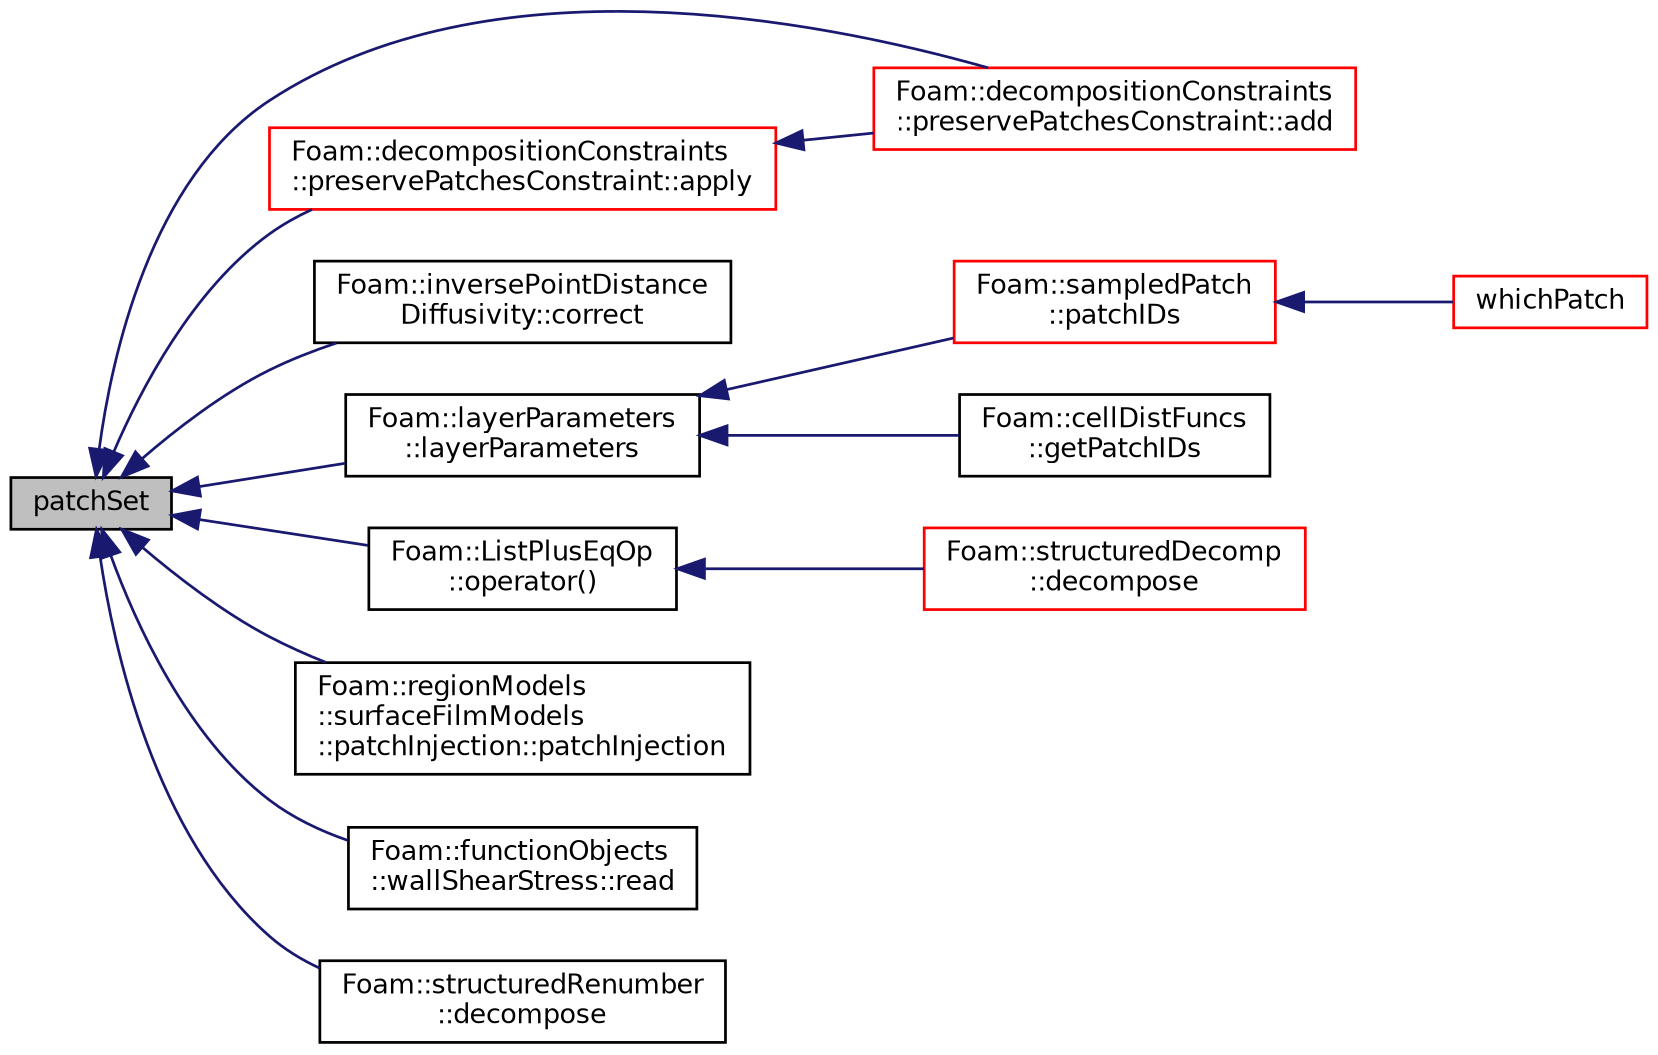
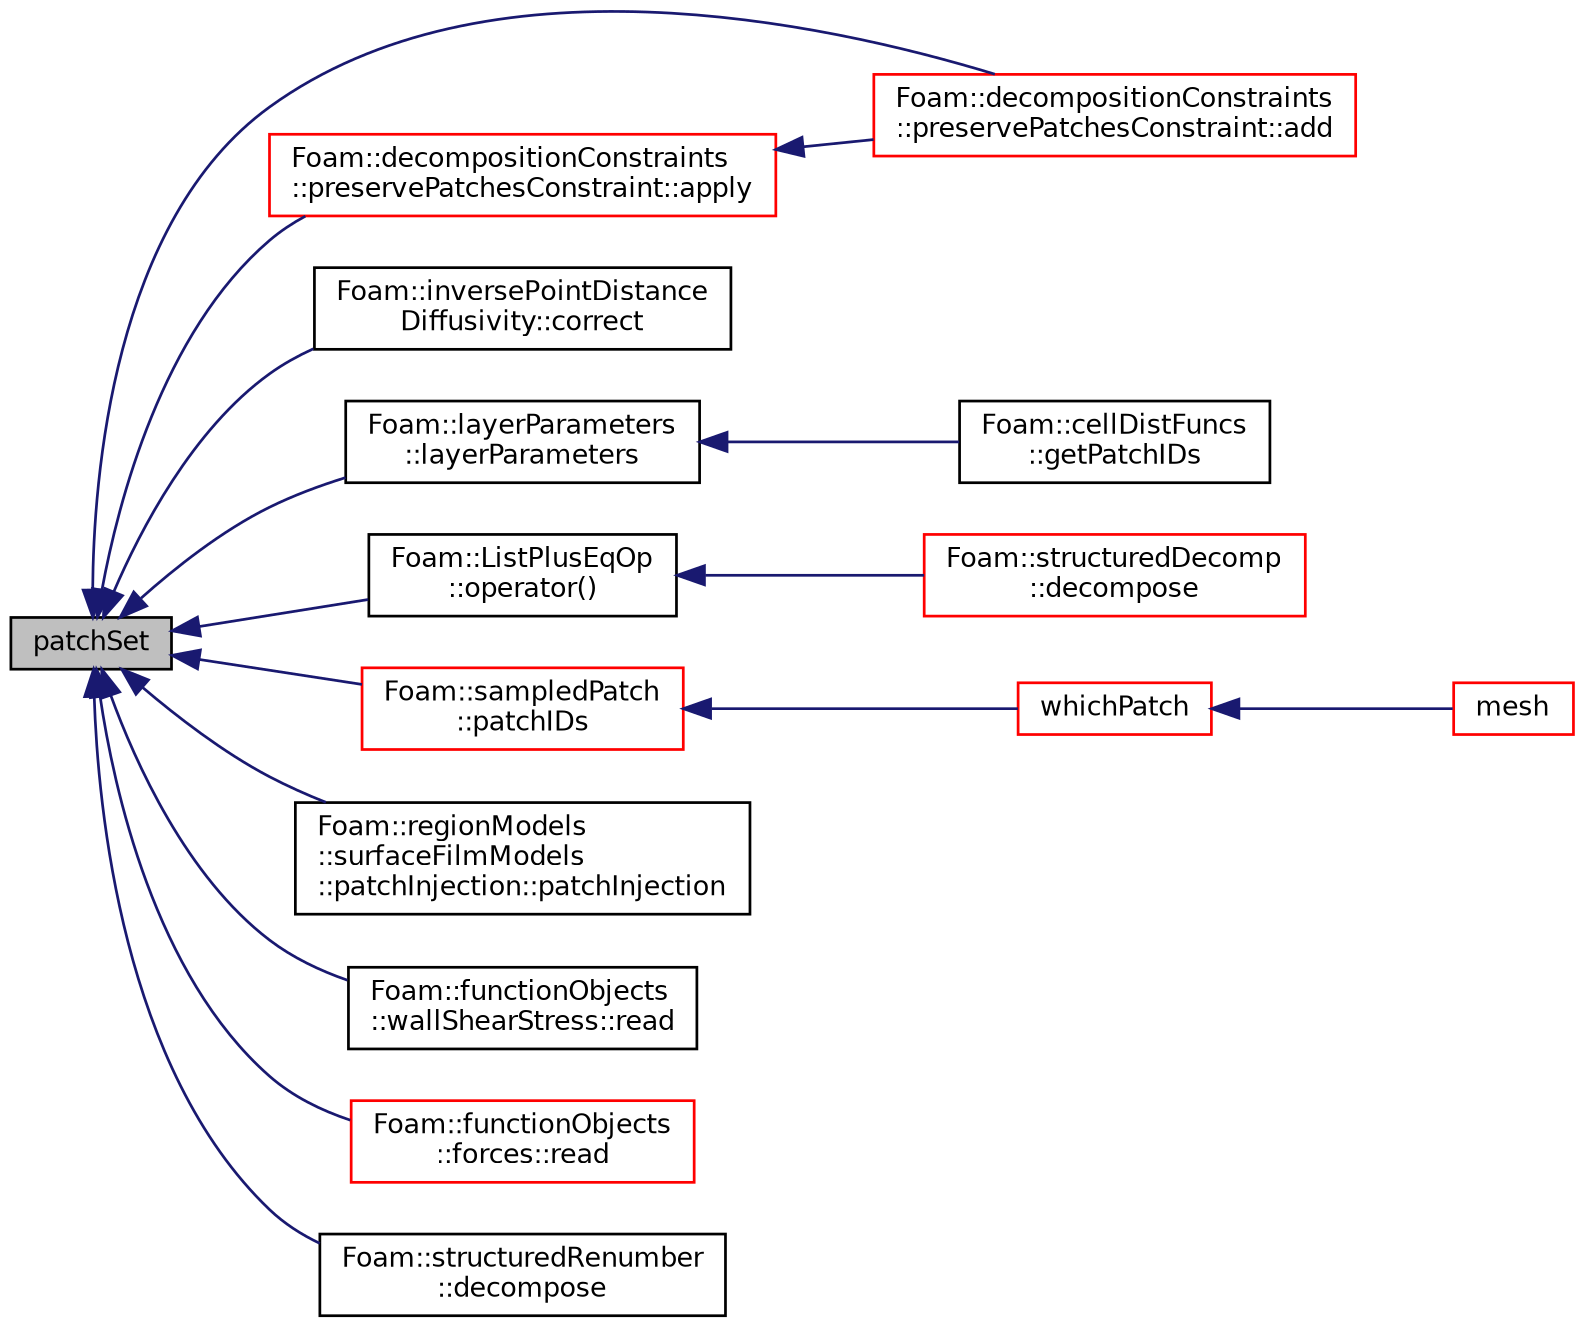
  digraph {
    rankdir=LR
    node [color=black fontname=Helvetica fontsize=10 shape=record]
    edge [color=midnightblue dir=back fontname=Helvetica fontsize=10 labelfontname=Helvetica labelfontsize=10 style=solid]
    n1 [fillcolor=grey75 fontcolor=black height=0.2 label=patchSet style=filled width=0.4]
    n2 [color=red height=0.2 label="Foam::decompositionConstraints\l::preservePatchesConstraint::add" width=0.4]
    n3 [color=red height=0.2 label="Foam::decompositionConstraints\l::preservePatchesConstraint::apply" width=0.4]
    n4 [height=0.2 label="Foam::inversePointDistance\lDiffusivity::correct" width=0.4]
    n5 [height=0.2 label="Foam::layerParameters\l::layerParameters" width=0.4]
    n6 [height=0.2 label="Foam::ListPlusEqOp\l::operator()" width=0.4]
    n7 [color=red height=0.2 label="Foam::sampledPatch\l::patchIDs" width=0.4]
    n8 [height=0.2 label="Foam::regionModels\l::surfaceFilmModels\l::patchInjection::patchInjection" width=0.4]
    n9 [height=0.2 label="Foam::functionObjects\l::wallShearStress::read" width=0.4]
+   n10 [color=red height=0.2 label="Foam::functionObjects\l::forces::read" width=0.4]
    n11 [height=0.2 label="Foam::structuredRenumber\l::decompose" width=0.4]
    n12 [color=red height=0.2 label="Foam::structuredDecomp\l::decompose" width=0.4]
    n13 [height=0.2 label="Foam::cellDistFuncs\l::getPatchIDs" width=0.4]
+   n14 [color=red height=0.2 label=mesh width=0.4]
    n15 [color=red height=0.2 label=whichPatch width=0.4]
    n1 -> n2
    n1 -> n3
    n1 -> n4
    n1 -> n5
    n1 -> n6
-   n5 -> n7
+   n1 -> n7
    n1 -> n8
    n1 -> n9
+   n1 -> n10
    n1 -> n11
    n3 -> n2
    n5 -> n13
    n6 -> n12
    n7 -> n15
+   n15 -> n14
  }
